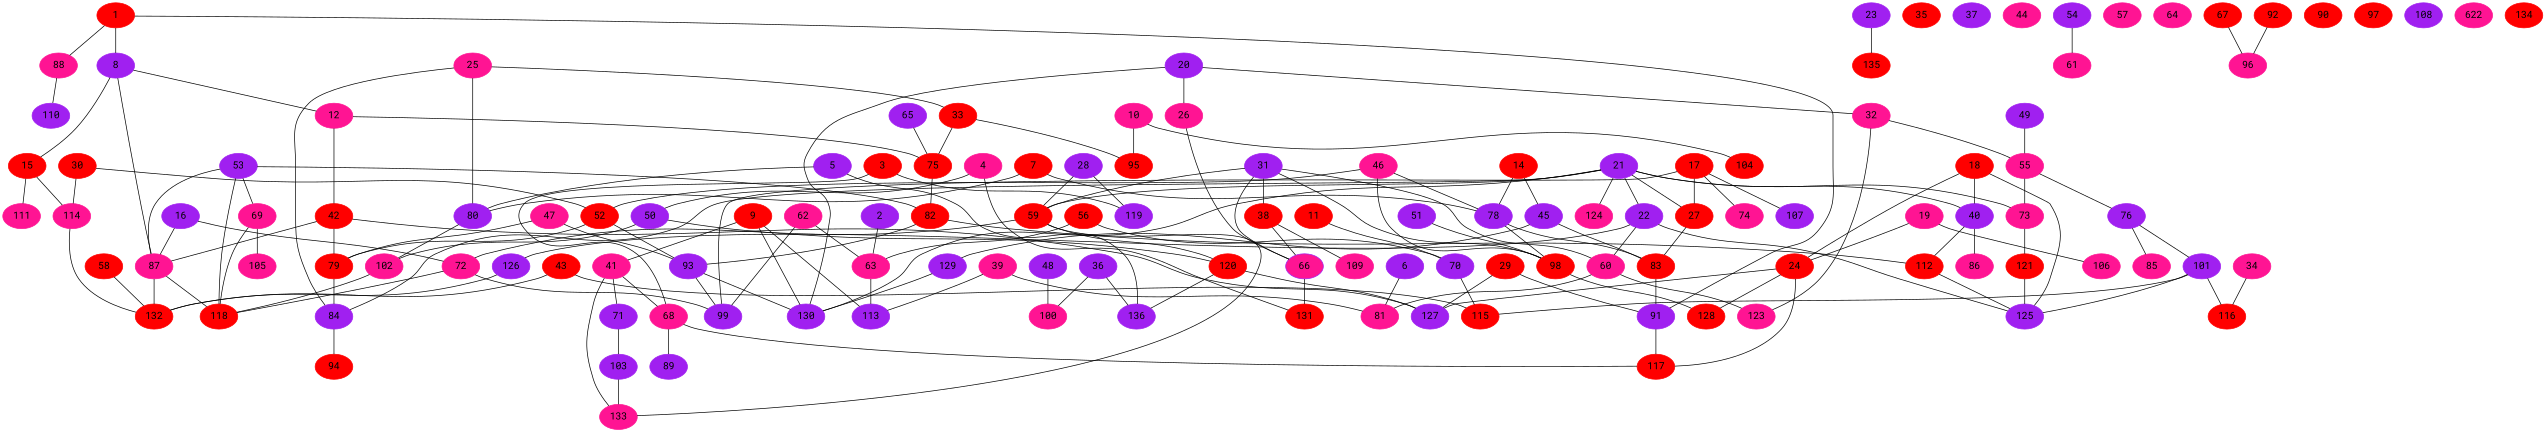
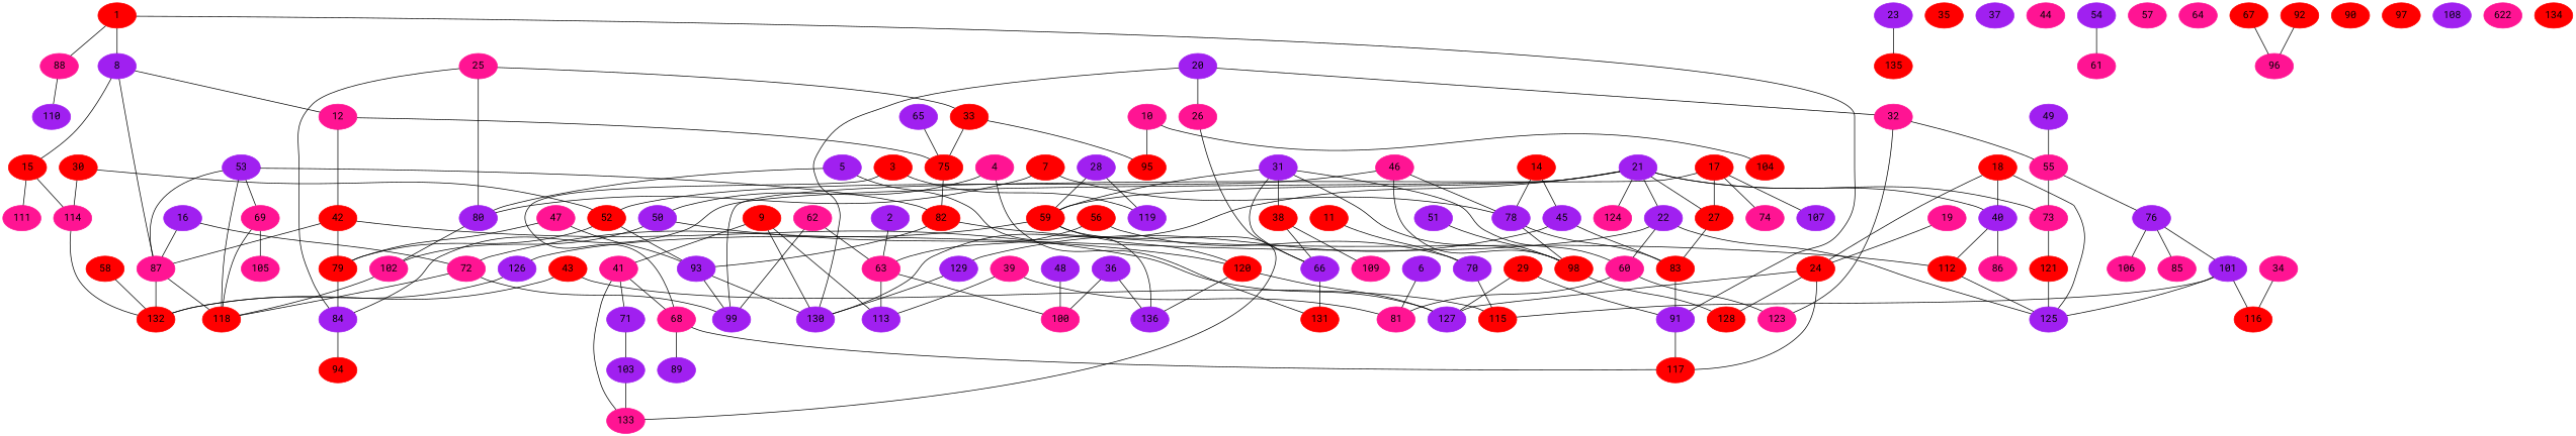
  graph {
    fontname="Roboto Mono"
    node [color=red fontname="Roboto Mono" style=filled]
    edge [fontname="Roboto Mono"]
    1
    8 [color=purple]
    88 [color=deeppink]
    91 [color=purple]
    12 [color=deeppink]
    15
    87 [color=deeppink]
    110 [color=purple]
    117
    63 [color=deeppink]
    2 [color=purple]
    113 [color=purple]
    100 [color=deeppink]
    3
    68 [color=deeppink]
    119 [color=purple]
    89 [color=purple]
    4 [color=deeppink]
    50 [color=purple]
    131
    102 [color=deeppink]
    120
    5 [color=purple]
    80 [color=purple]
    136 [color=purple]
    81 [color=deeppink]
    6 [color=purple]
    7
    78 [color=purple]
    83
    98
    42
    75
    111 [color=deeppink]
    114 [color=deeppink]
    132
    118
    9
    41 [color=deeppink]
    130 [color=purple]
    71 [color=purple]
    133 [color=deeppink]
    10 [color=deeppink]
    95
    104
    11
    70 [color=purple]
    115
    127 [color=purple]
    79
    82
    14
    45 [color=purple]
    129 [color=purple]
    16 [color=purple]
    72 [color=deeppink]
    99 [color=purple]
    17
    27
    74 [color=deeppink]
    107 [color=purple]
    18
    24
    40 [color=purple]
    125 [color=purple]
    128
    86 [color=deeppink]
    112
    19 [color=deeppink]
    106 [color=deeppink]
    20 [color=purple]
    26 [color=deeppink]
    32 [color=deeppink]
-   66 [color=purple fillcolor=deeppink]
+   66 [color=purple]
    55 [color=deeppink]
    123 [color=deeppink]
    21 [color=purple]
    22 [color=purple]
    59
    73 [color=deeppink]
    84 [color=purple]
    124 [color=deeppink]
    60 [color=deeppink]
    126 [color=purple]
    121
    94
    135
    23 [color=purple]
    25 [color=deeppink]
    33
    28 [color=purple]
    29
    30
    52
    93 [color=purple]
    31 [color=purple]
    38
    109 [color=deeppink]
    76 [color=purple]
    34 [color=deeppink]
    116
    35
    36 [color=purple]
    37 [color=purple]
    39 [color=deeppink]
    103 [color=purple]
    43
    44 [color=deeppink]
    46 [color=deeppink]
    47 [color=deeppink]
    69 [color=deeppink]
    105 [color=deeppink]
    48 [color=purple]
    49 [color=purple]
    51 [color=purple]
    53 [color=purple]
    61 [color=deeppink]
    54 [color=purple]
    85 [color=deeppink]
    101 [color=purple]
    56
    57 [color=deeppink]
    58
    62 [color=deeppink]
    64 [color=deeppink]
    65 [color=purple]
    67
    96 [color=deeppink]
    90
    92
    97
    108 [color=purple]
    n133 [color=deeppink label=622]
    134
    1 -- 8
    1 -- 88
    1 -- 91
    8 -- 12
    8 -- 15
    8 -- 87
    88 -- 110
    91 -- 117
    12 -- 42
    12 -- 75
    15 -- 111
    15 -- 114
    87 -- 132
    87 -- 118
    63 -- 113
+   63 -- 100
    2 -- 63
    3 -- 68
    3 -- 119
    68 -- 117
    68 -- 89
    4 -- 50
    4 -- 131
    50 -- 102
    50 -- 120
    102 -- 118
    120 -- 136
    120 -- 127
    5 -- 80
    5 -- 136
    80 -- 102
    6 -- 81
    7 -- 80
    7 -- 78
    78 -- 83
    78 -- 98
    83 -- 91
    98 -- 128
    42 -- 87
    42 -- 127
    42 -- 79
    75 -- 82
    114 -- 132
    9 -- 113
    9 -- 41
    9 -- 130
    41 -- 68
    41 -- 71
    41 -- 133
    71 -- 103
    10 -- 95
    10 -- 104
    11 -- 70
    70 -- 115
    79 -- 84
    82 -- 112
    82 -- 93
    14 -- 78
    14 -- 45
    45 -- 83
    45 -- 129
    129 -- 130
    16 -- 87
    16 -- 72
    72 -- 118
    72 -- 99
    17 -- 99
    17 -- 27
    17 -- 74
    17 -- 107
    27 -- 83
    18 -- 24
    18 -- 40
    18 -- 125
    24 -- 117
    24 -- 127
    24 -- 128
    40 -- 86
    40 -- 112
    112 -- 125
    19 -- 24
-   19 -- 106
+   76 -- 106
    20 -- 130
    20 -- 26
    20 -- 32
    26 -- 66
    32 -- 55
    32 -- 123
    66 -- 131
    55 -- 73
    55 -- 76
    21 -- 130
    21 -- 27
    21 -- 40
    21 -- 22
    21 -- 59
    21 -- 73
    21 -- 84
    21 -- 124
    22 -- 125
    22 -- 60
    22 -- 126
    59 -- 120
    59 -- 133
    59 -- 72
    73 -- 121
    84 -- 94
    60 -- 81
    60 -- 123
    126 -- 132
    121 -- 125
    23 -- 135
    25 -- 80
    25 -- 84
    25 -- 33
    33 -- 75
    33 -- 95
    28 -- 119
    28 -- 59
    29 -- 91
    29 -- 127
    30 -- 114
    30 -- 52
    52 -- 79
    52 -- 93
    93 -- 130
    93 -- 99
    31 -- 98
    31 -- 66
    31 -- 59
    31 -- 60
    31 -- 38
    38 -- 66
    38 -- 109
    76 -- 85
    76 -- 101
    34 -- 116
    36 -- 100
    36 -- 136
    39 -- 113
    39 -- 81
    103 -- 133
    43 -- 132
    43 -- 115
    46 -- 78
    46 -- 98
    46 -- 52
    47 -- 79
    47 -- 93
    69 -- 118
    69 -- 105
    48 -- 100
    49 -- 55
    51 -- 98
    53 -- 87
    53 -- 118
    53 -- 82
    53 -- 69
    54 -- 61
    101 -- 115
    101 -- 125
    101 -- 116
    56 -- 63
    56 -- 70
    58 -- 132
    62 -- 63
    62 -- 99
    65 -- 75
    67 -- 96
    92 -- 96
  }
